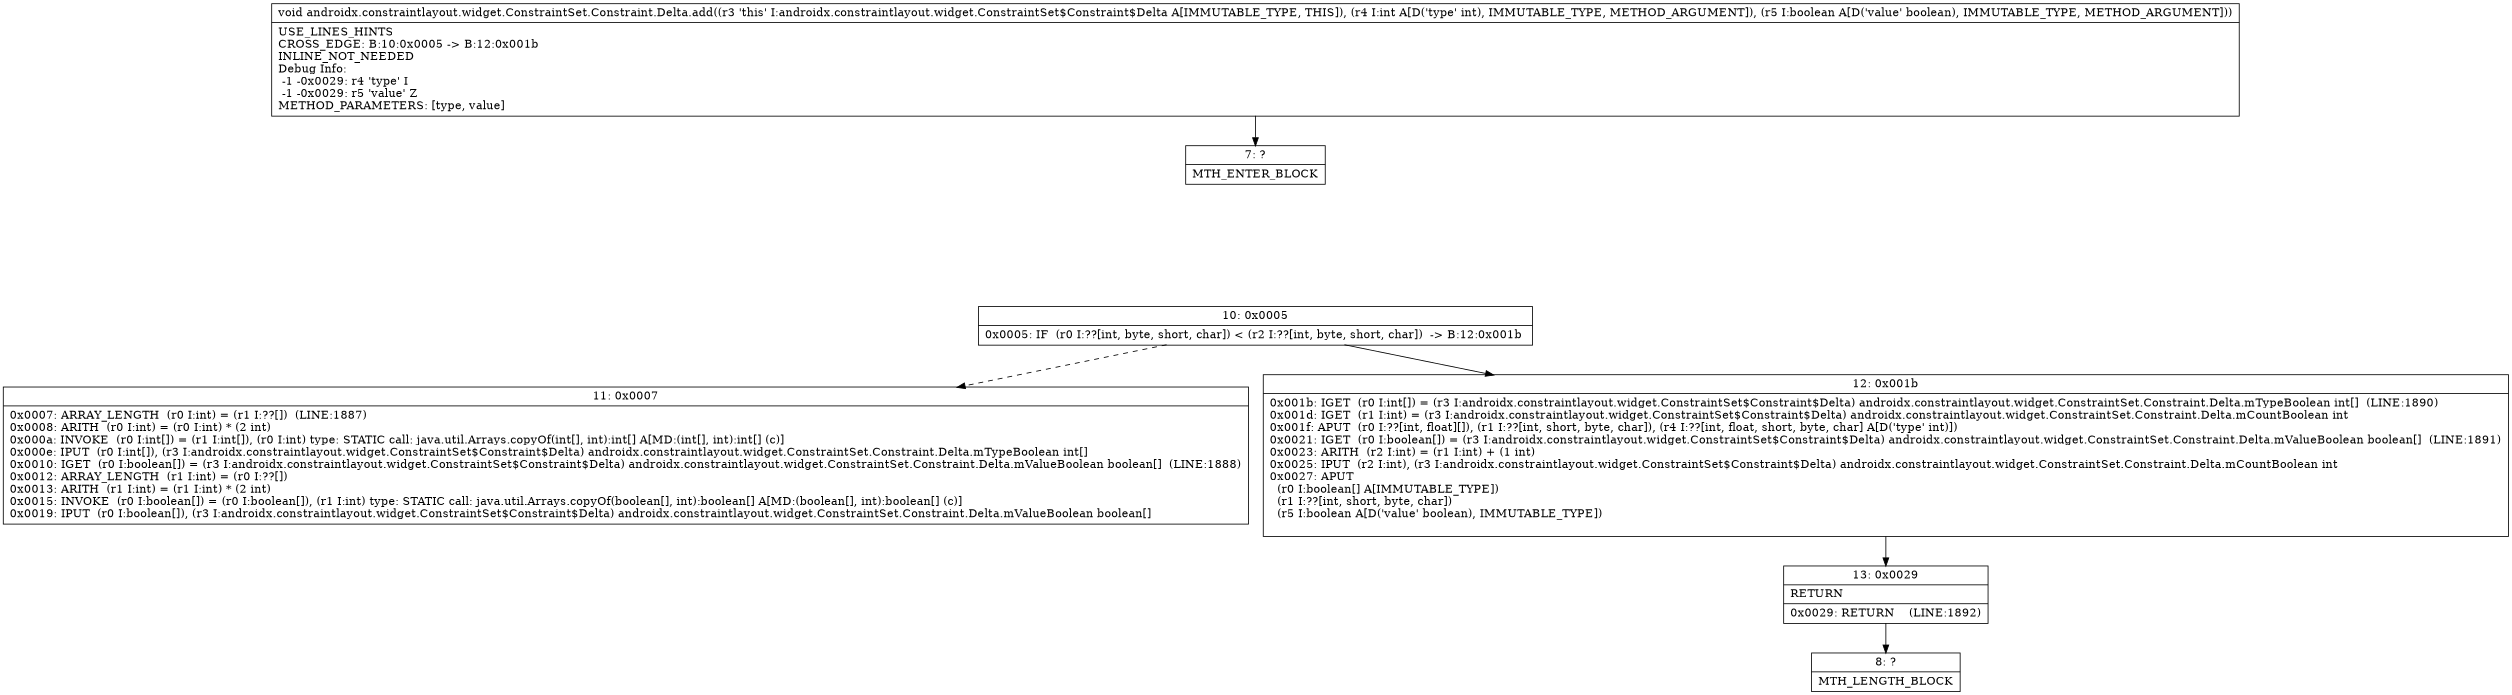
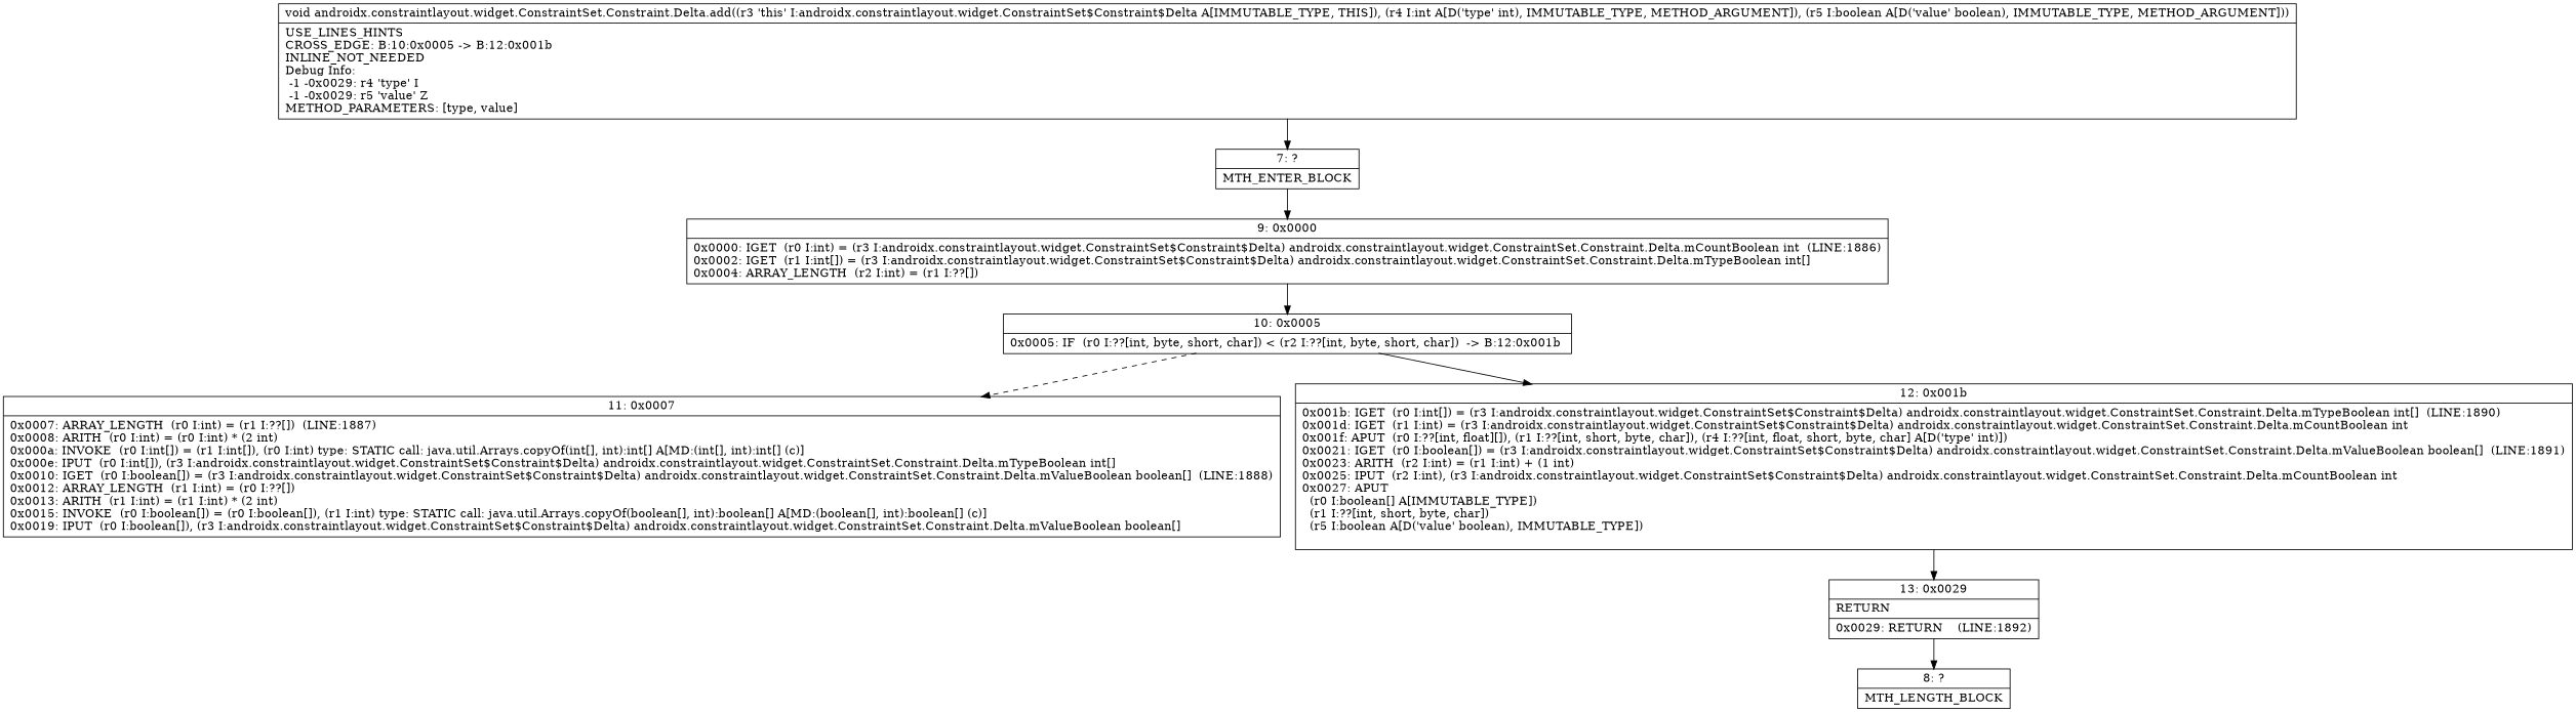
  digraph {
    node [shape=record]
    n1 [label="{7\:\ ?|MTH_ENTER_BLOCK\l}"]
+   n2 [label="{9\:\ 0x0000|0x0000: IGET  (r0 I:int) = (r3 I:androidx.constraintlayout.widget.ConstraintSet$Constraint$Delta) androidx.constraintlayout.widget.ConstraintSet.Constraint.Delta.mCountBoolean int  (LINE:1886)\l0x0002: IGET  (r1 I:int[]) = (r3 I:androidx.constraintlayout.widget.ConstraintSet$Constraint$Delta) androidx.constraintlayout.widget.ConstraintSet.Constraint.Delta.mTypeBoolean int[] \l0x0004: ARRAY_LENGTH  (r2 I:int) = (r1 I:??[]) \l}"]
    n3 [label="{10\:\ 0x0005|0x0005: IF  (r0 I:??[int, byte, short, char]) \< (r2 I:??[int, byte, short, char])  \-\> B:12:0x001b \l}"]
    n4 [label="{11\:\ 0x0007|0x0007: ARRAY_LENGTH  (r0 I:int) = (r1 I:??[])  (LINE:1887)\l0x0008: ARITH  (r0 I:int) = (r0 I:int) * (2 int) \l0x000a: INVOKE  (r0 I:int[]) = (r1 I:int[]), (r0 I:int) type: STATIC call: java.util.Arrays.copyOf(int[], int):int[] A[MD:(int[], int):int[] (c)]\l0x000e: IPUT  (r0 I:int[]), (r3 I:androidx.constraintlayout.widget.ConstraintSet$Constraint$Delta) androidx.constraintlayout.widget.ConstraintSet.Constraint.Delta.mTypeBoolean int[] \l0x0010: IGET  (r0 I:boolean[]) = (r3 I:androidx.constraintlayout.widget.ConstraintSet$Constraint$Delta) androidx.constraintlayout.widget.ConstraintSet.Constraint.Delta.mValueBoolean boolean[]  (LINE:1888)\l0x0012: ARRAY_LENGTH  (r1 I:int) = (r0 I:??[]) \l0x0013: ARITH  (r1 I:int) = (r1 I:int) * (2 int) \l0x0015: INVOKE  (r0 I:boolean[]) = (r0 I:boolean[]), (r1 I:int) type: STATIC call: java.util.Arrays.copyOf(boolean[], int):boolean[] A[MD:(boolean[], int):boolean[] (c)]\l0x0019: IPUT  (r0 I:boolean[]), (r3 I:androidx.constraintlayout.widget.ConstraintSet$Constraint$Delta) androidx.constraintlayout.widget.ConstraintSet.Constraint.Delta.mValueBoolean boolean[] \l}"]
    n5 [label="{12\:\ 0x001b|0x001b: IGET  (r0 I:int[]) = (r3 I:androidx.constraintlayout.widget.ConstraintSet$Constraint$Delta) androidx.constraintlayout.widget.ConstraintSet.Constraint.Delta.mTypeBoolean int[]  (LINE:1890)\l0x001d: IGET  (r1 I:int) = (r3 I:androidx.constraintlayout.widget.ConstraintSet$Constraint$Delta) androidx.constraintlayout.widget.ConstraintSet.Constraint.Delta.mCountBoolean int \l0x001f: APUT  (r0 I:??[int, float][]), (r1 I:??[int, short, byte, char]), (r4 I:??[int, float, short, byte, char] A[D('type' int)]) \l0x0021: IGET  (r0 I:boolean[]) = (r3 I:androidx.constraintlayout.widget.ConstraintSet$Constraint$Delta) androidx.constraintlayout.widget.ConstraintSet.Constraint.Delta.mValueBoolean boolean[]  (LINE:1891)\l0x0023: ARITH  (r2 I:int) = (r1 I:int) + (1 int) \l0x0025: IPUT  (r2 I:int), (r3 I:androidx.constraintlayout.widget.ConstraintSet$Constraint$Delta) androidx.constraintlayout.widget.ConstraintSet.Constraint.Delta.mCountBoolean int \l0x0027: APUT  \l  (r0 I:boolean[] A[IMMUTABLE_TYPE])\l  (r1 I:??[int, short, byte, char])\l  (r5 I:boolean A[D('value' boolean), IMMUTABLE_TYPE])\l \l}"]
    n6 [label="{13\:\ 0x0029|RETURN\l|0x0029: RETURN    (LINE:1892)\l}"]
    n7 [label="{8\:\ ?|MTH_LENGTH_BLOCK\l}"]
    n8 [label="{void androidx.constraintlayout.widget.ConstraintSet.Constraint.Delta.add((r3 'this' I:androidx.constraintlayout.widget.ConstraintSet$Constraint$Delta A[IMMUTABLE_TYPE, THIS]), (r4 I:int A[D('type' int), IMMUTABLE_TYPE, METHOD_ARGUMENT]), (r5 I:boolean A[D('value' boolean), IMMUTABLE_TYPE, METHOD_ARGUMENT]))  | USE_LINES_HINTS\lCROSS_EDGE: B:10:0x0005 \-\> B:12:0x001b\lINLINE_NOT_NEEDED\lDebug Info:\l  \-1 \-0x0029: r4 'type' I\l  \-1 \-0x0029: r5 'value' Z\lMETHOD_PARAMETERS: [type, value]\l}"]
+   n1 -> n2
+   n2 -> n3
    n3 -> n4 [style=dashed]
    n3 -> n5
    n5 -> n6
    n6 -> n7
    n8 -> n1
  }
